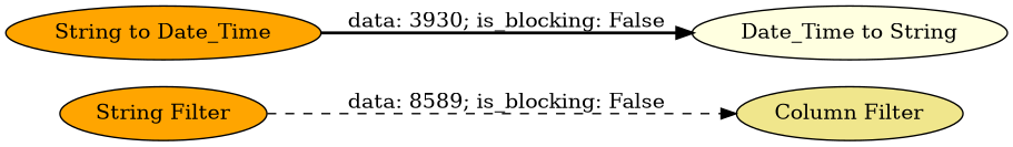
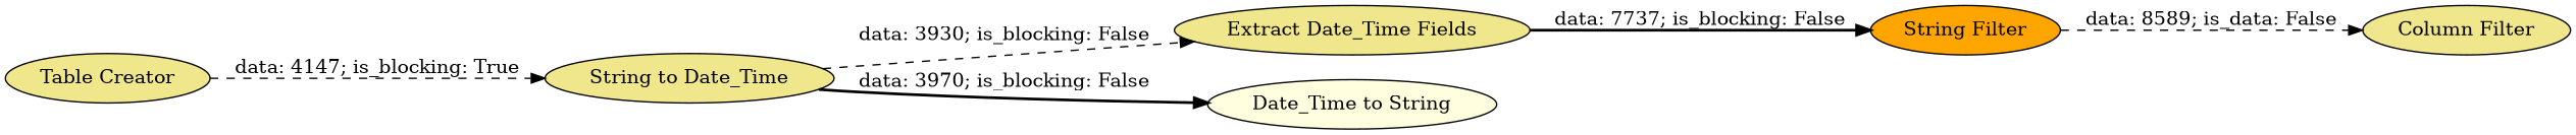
  digraph {
    rankdir=LR
    node [fillcolor=khaki style=filled]
    edge [style=dashed]
+   n1 [label="Extract Date_Time Fields"]
    n2 [fillcolor=orange label="String Filter"]
    n3 [label="Column Filter"]
-   n4 [fillcolor=orange label="String to Date_Time"]
+   n4 [label="String to Date_Time"]
    n5 [fillcolor=lightyellow label="Date_Time to String"]
-   n2 -> n3 [label="data: 8589; is_blocking: False"]
-   n4 -> n5 [label="data: 3930; is_blocking: False" style=bold]
+   n6 [label="Table Creator"]
+   n1 -> n2 [label="data: 7737; is_blocking: False" style=bold]
+   n2 -> n3 [label="data: 8589; is_data: False"]
+   n4 -> n1 [label="data: 3930; is_blocking: False"]
+   n4 -> n5 [label="data: 3970; is_blocking: False" style=bold]
+   n6 -> n4 [label="data: 4147; is_blocking: True"]
  }
